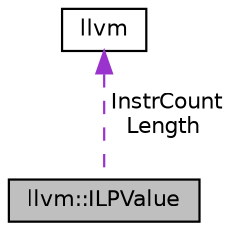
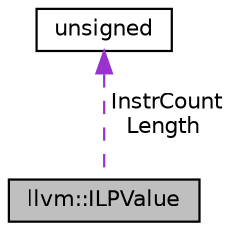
  digraph {
    node [color=black fontname=Helvetica fontsize=10 shape=box]
    n1 [fillcolor=grey75 fontcolor=black height=0.2 label="llvm::ILPValue" style=filled width=0.4]
-   n2 [height=0.2 label=llvm width=0.4]
+   n2 [height=0.2 label=unsigned width=0.4]
    n2 -> n1 [color=darkorchid3 dir=back fontname=Helvetica fontsize=10 label=" InstrCount\nLength" labelfontname=Helvetica labelfontsize=10 style=dashed]
  }
